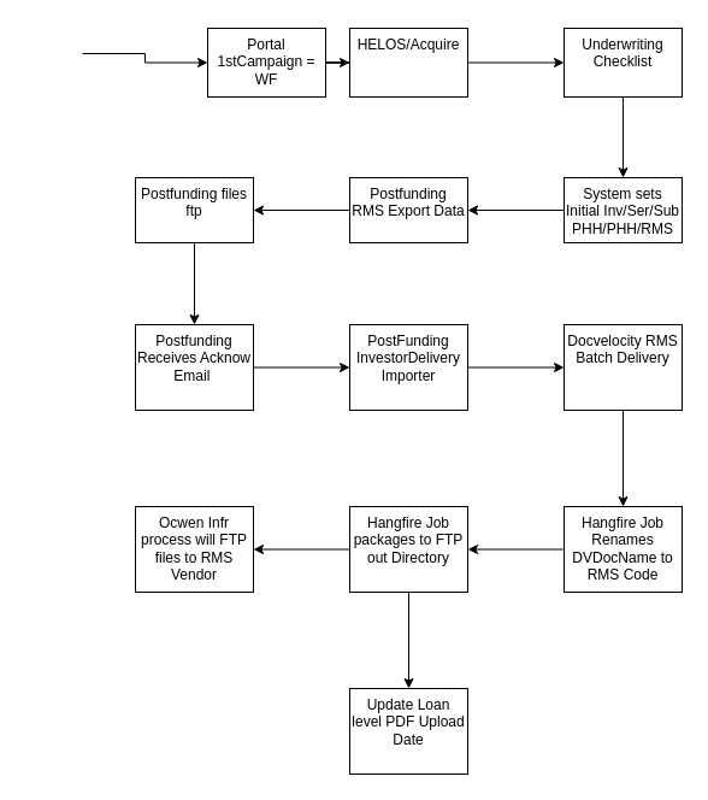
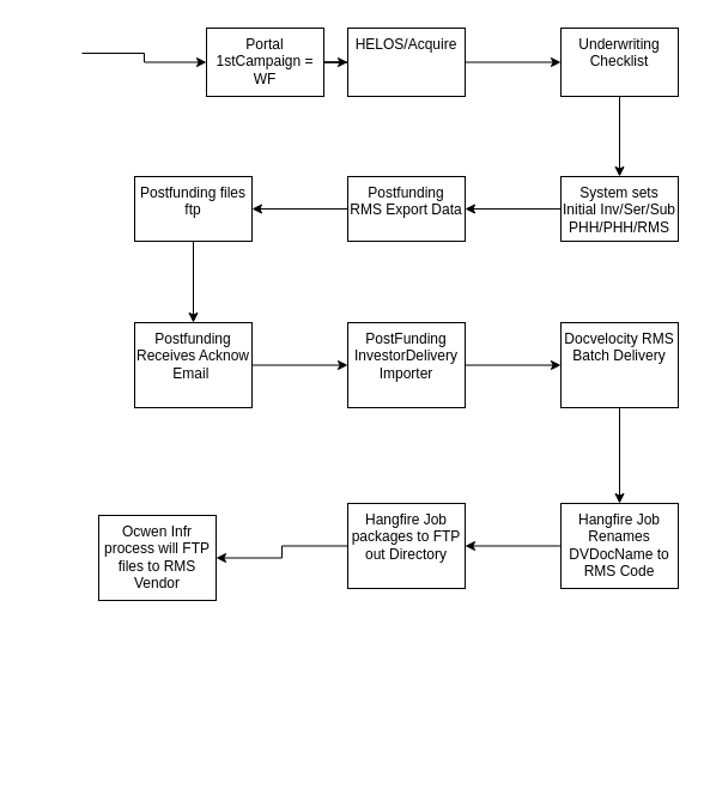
  <mxCell id="0" />
  <mxCell id="1" parent="0" />
  <mxCell id="2" style="edgeStyle=orthogonalEdgeStyle;rounded=0;orthogonalLoop=1;jettySize=auto;html=1;entryX=0;entryY=0.5;entryDx=0;entryDy=0;" edge="1" parent="1" source="3" target="5"><mxGeometry relative="1" as="geometry" /></mxCell>
  <mxCell id="3" value="" style="shape=image;html=1;verticalAlign=top;verticalLabelPosition=bottom;labelBackgroundColor=#ffffff;imageAspect=0;aspect=fixed;image=https://cdn4.iconfinder.com/data/icons/online-marketing-hand-drawn-vol-1/52/cloth__discount__sale__online__shopping__sales__ecommerce-128.png" vertex="1" parent="1"><mxGeometry x="20" y="20" width="48" height="48" as="geometry" /></mxCell>
  <mxCell id="4" value="" style="edgeStyle=orthogonalEdgeStyle;rounded=0;orthogonalLoop=1;jettySize=auto;html=1;" edge="1" parent="1" source="5" target="7"><mxGeometry relative="1" as="geometry" /></mxCell>
  <mxCell id="5" value="Portal&lt;br&gt;1stCampaign = WF" style="whiteSpace=wrap;html=1;verticalAlign=top;labelBackgroundColor=#ffffff;" vertex="1" parent="1"><mxGeometry x="172" y="23" width="98" height="57" as="geometry" /></mxCell>
  <mxCell id="6" value="" style="edgeStyle=orthogonalEdgeStyle;rounded=0;orthogonalLoop=1;jettySize=auto;html=1;" edge="1" parent="1" source="7" target="9"><mxGeometry relative="1" as="geometry" /></mxCell>
  <mxCell id="7" value="HELOS/Acquire" style="whiteSpace=wrap;html=1;verticalAlign=top;labelBackgroundColor=#ffffff;" vertex="1" parent="1"><mxGeometry x="290" y="23" width="98" height="57" as="geometry" /></mxCell>
  <mxCell id="8" value="" style="edgeStyle=orthogonalEdgeStyle;rounded=0;orthogonalLoop=1;jettySize=auto;html=1;" edge="1" parent="1" source="9" target="11"><mxGeometry relative="1" as="geometry" /></mxCell>
  <mxCell id="9" value="Underwriting Checklist" style="whiteSpace=wrap;html=1;verticalAlign=top;labelBackgroundColor=#ffffff;" vertex="1" parent="1"><mxGeometry x="468" y="23" width="98" height="57" as="geometry" /></mxCell>
  <mxCell id="10" value="" style="edgeStyle=orthogonalEdgeStyle;rounded=0;orthogonalLoop=1;jettySize=auto;html=1;" edge="1" parent="1" source="11" target="13"><mxGeometry relative="1" as="geometry" /></mxCell>
  <mxCell id="11" value="System sets&lt;br&gt;Initial Inv/Ser/Sub&lt;br&gt;PHH/PHH/RMS" style="whiteSpace=wrap;html=1;verticalAlign=top;labelBackgroundColor=#ffffff;" vertex="1" parent="1"><mxGeometry x="468" y="147" width="98" height="54" as="geometry" /></mxCell>
  <mxCell id="12" value="" style="edgeStyle=orthogonalEdgeStyle;rounded=0;orthogonalLoop=1;jettySize=auto;html=1;" edge="1" parent="1" source="13" target="15"><mxGeometry relative="1" as="geometry" /></mxCell>
  <mxCell id="13" value="Postfunding&lt;br&gt;RMS Export Data" style="whiteSpace=wrap;html=1;verticalAlign=top;labelBackgroundColor=#ffffff;" vertex="1" parent="1"><mxGeometry x="290" y="147" width="98" height="54" as="geometry" /></mxCell>
  <mxCell id="14" value="" style="edgeStyle=orthogonalEdgeStyle;rounded=0;orthogonalLoop=1;jettySize=auto;html=1;" edge="1" parent="1" source="15" target="17"><mxGeometry relative="1" as="geometry" /></mxCell>
  <mxCell id="15" value="Postfunding files ftp" style="whiteSpace=wrap;html=1;verticalAlign=top;labelBackgroundColor=#ffffff;" vertex="1" parent="1"><mxGeometry x="112" y="147" width="98" height="54" as="geometry" /></mxCell>
  <mxCell id="16" value="" style="edgeStyle=orthogonalEdgeStyle;rounded=0;orthogonalLoop=1;jettySize=auto;html=1;" edge="1" parent="1" source="17" target="19"><mxGeometry relative="1" as="geometry" /></mxCell>
  <mxCell id="17" value="Postfunding Receives Acknow Email&amp;nbsp;" style="whiteSpace=wrap;html=1;verticalAlign=top;labelBackgroundColor=#ffffff;" vertex="1" parent="1"><mxGeometry x="112" y="269" width="98" height="71" as="geometry" /></mxCell>
  <mxCell id="18" value="" style="edgeStyle=orthogonalEdgeStyle;rounded=0;orthogonalLoop=1;jettySize=auto;html=1;" edge="1" parent="1" source="19" target="21"><mxGeometry relative="1" as="geometry" /></mxCell>
  <mxCell id="19" value="PostFunding InvestorDelivery Importer" style="whiteSpace=wrap;html=1;verticalAlign=top;labelBackgroundColor=#ffffff;" vertex="1" parent="1"><mxGeometry x="290" y="269" width="98" height="71" as="geometry" /></mxCell>
  <mxCell id="20" value="" style="edgeStyle=orthogonalEdgeStyle;rounded=0;orthogonalLoop=1;jettySize=auto;html=1;" edge="1" parent="1" source="21" target="23"><mxGeometry relative="1" as="geometry" /></mxCell>
  <mxCell id="21" value="Docvelocity RMS Batch Delivery" style="whiteSpace=wrap;html=1;verticalAlign=top;labelBackgroundColor=#ffffff;" vertex="1" parent="1"><mxGeometry x="468" y="269" width="98" height="71" as="geometry" /></mxCell>
  <mxCell id="22" value="" style="edgeStyle=orthogonalEdgeStyle;rounded=0;orthogonalLoop=1;jettySize=auto;html=1;" edge="1" parent="1" source="23" target="26"><mxGeometry relative="1" as="geometry" /></mxCell>
  <mxCell id="23" value="Hangfire Job Renames DVDocName to RMS Code" style="whiteSpace=wrap;html=1;verticalAlign=top;labelBackgroundColor=#ffffff;" vertex="1" parent="1"><mxGeometry x="468" y="420" width="98" height="71" as="geometry" /></mxCell>
  <mxCell id="24" value="" style="edgeStyle=orthogonalEdgeStyle;rounded=0;orthogonalLoop=1;jettySize=auto;html=1;" edge="1" parent="1" source="26" target="27"><mxGeometry relative="1" as="geometry" /></mxCell>
- <mxCell id="25" value="" style="edgeStyle=orthogonalEdgeStyle;rounded=0;orthogonalLoop=1;jettySize=auto;html=1;" edge="1" parent="1" source="26" target="28"><mxGeometry relative="1" as="geometry" /></mxCell>
  <mxCell id="26" value="Hangfire Job packages to FTP out Directory" style="whiteSpace=wrap;html=1;verticalAlign=top;labelBackgroundColor=#ffffff;" vertex="1" parent="1"><mxGeometry x="290" y="420" width="98" height="71" as="geometry" /></mxCell>
- <mxCell id="27" value="Ocwen Infr process will FTP files to RMS Vendor" style="whiteSpace=wrap;html=1;verticalAlign=top;labelBackgroundColor=#ffffff;" vertex="1" parent="1"><mxGeometry x="112" y="420" width="98" height="71" as="geometry" /></mxCell>
- <mxCell id="28" value="Update Loan level PDF Upload Date" style="whiteSpace=wrap;html=1;verticalAlign=top;labelBackgroundColor=#ffffff;" vertex="1" parent="1"><mxGeometry x="290" y="571" width="98" height="71" as="geometry" /></mxCell>
+ <mxCell id="27" value="Ocwen Infr process will FTP files to RMS Vendor" style="whiteSpace=wrap;html=1;verticalAlign=top;labelBackgroundColor=#ffffff;" vertex="1" parent="1"><mxGeometry x="82" y="430" width="98" height="71" as="geometry" /></mxCell>
